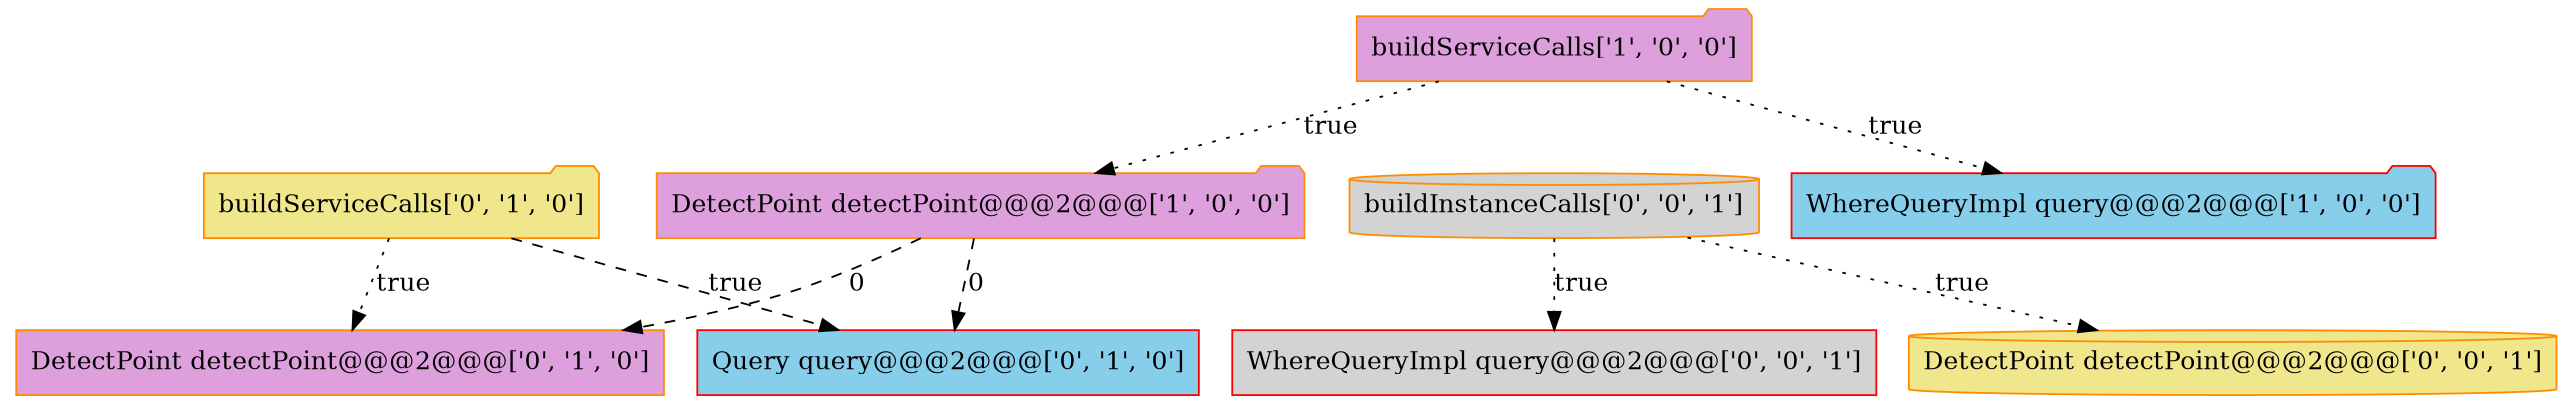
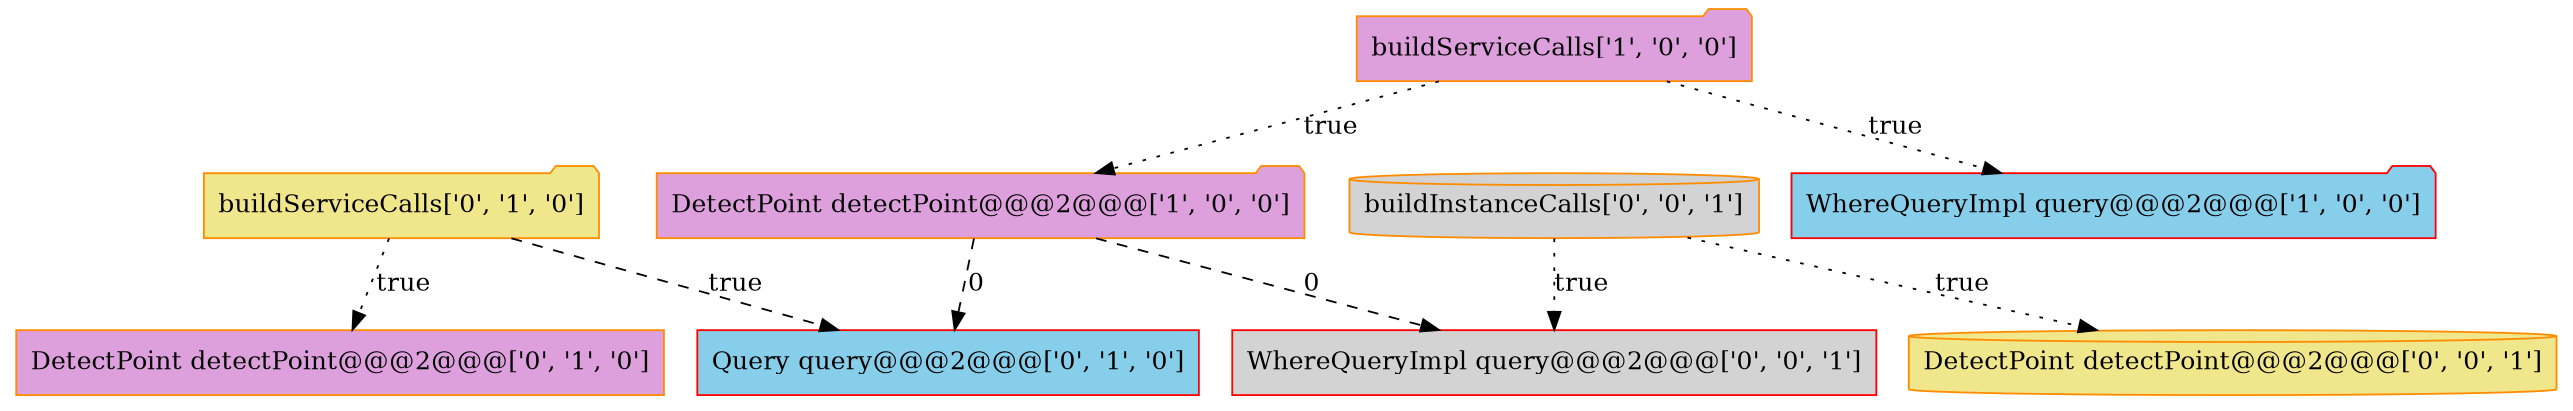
  digraph {
    node [color=darkorange fillcolor=plum shape=folder style=filled]
    edge [style=dotted]
    n1 [label="DetectPoint detectPoint@@@2@@@['1', '0', '0']"]
    n2 [color=red fillcolor=skyblue label="Query query@@@2@@@['0', '1', '0']" shape=box]
    n3 [color=red fillcolor=lightgrey label="WhereQueryImpl query@@@2@@@['0', '0', '1']" shape=box]
    n4 [fillcolor=khaki label="buildServiceCalls['0', '1', '0']"]
    n5 [label="DetectPoint detectPoint@@@2@@@['0', '1', '0']" shape=box]
    n6 [label="buildServiceCalls['1', '0', '0']"]
    n7 [color=red fillcolor=skyblue label="WhereQueryImpl query@@@2@@@['1', '0', '0']"]
    n8 [fillcolor=khaki label="DetectPoint detectPoint@@@2@@@['0', '0', '1']" shape=cylinder]
    n9 [fillcolor=lightgrey label="buildInstanceCalls['0', '0', '1']" shape=cylinder]
    n1 -> n2 [label=0 style=dashed]
-   n1 -> n5 [label=0 style=dashed]
+   n1 -> n3 [label=0 style=dashed]
    n4 -> n2 [label=true style=dashed]
    n4 -> n5 [label=true]
    n6 -> n1 [label=true]
    n6 -> n7 [label=true]
    n9 -> n3 [label=true]
    n9 -> n8 [label=true]
  }
